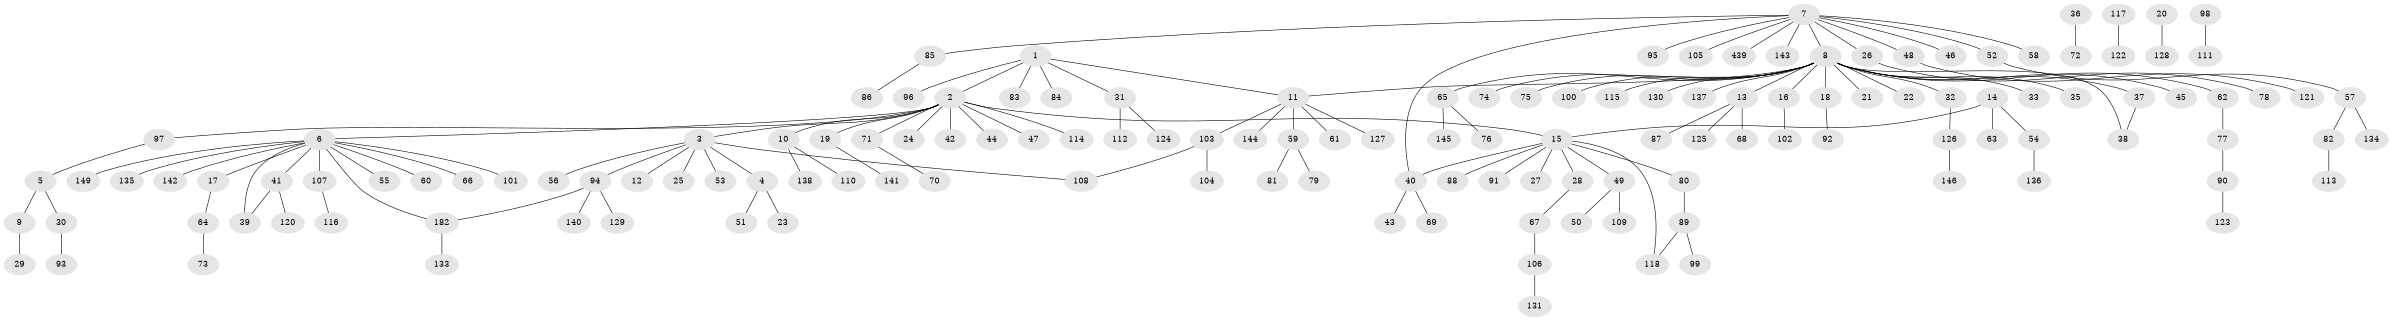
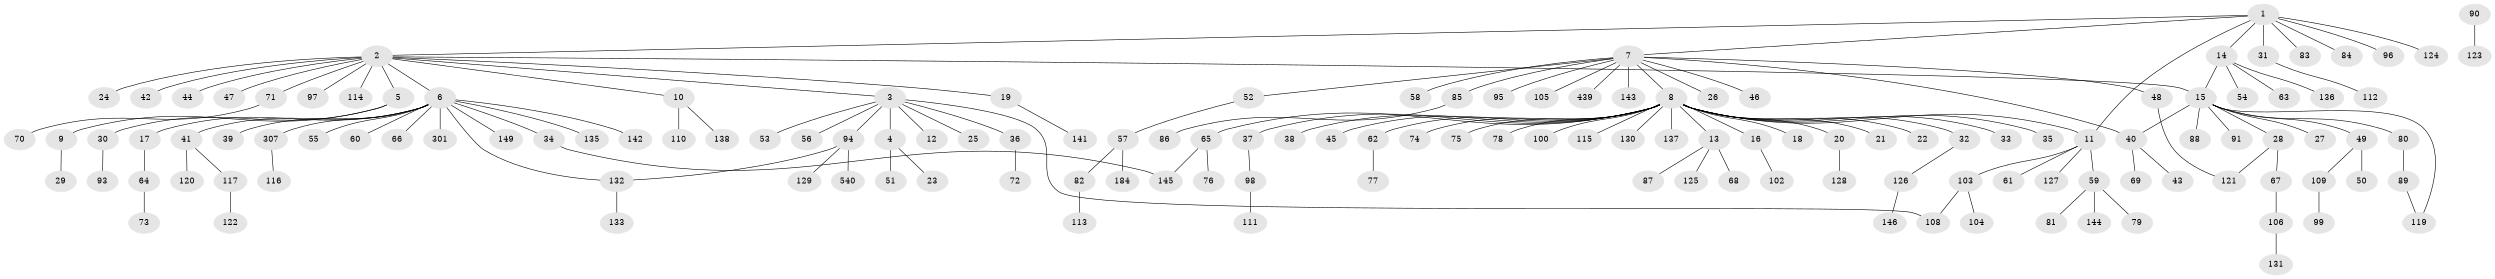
  graph {
    node [color=gray90 style=filled]
    1
    2
    7
    11
    14
    31
    83
    84
    96
    124
    3
    5
    6
    10
    15
    19
    24
    42
    44
    47
    71
    97
    114
    8
    26
    40
    46
    48
    52
    58
    85
    95
    105
    n34 [label=439]
    143
    59
    61
    103
    127
    144
    54
    63
    136
    112
    4
    12
    25
    36
    53
    56
    94
    108
    9
    30
    17
+   34
    39
    41
    55
    60
    66
-   101
-   107
+   101 [label=301]
+   107 [label=307]
    n64 [label=149]
-   132 [label=182]
+   132
    135
    142
    110
    138
    27
    28
    49
    80
    88
    91
-   118
+   118 [label=119]
    141
    70
    23
    51
    72
    129
-   140
+   140 [label=540]
    29
    93
    64
    145
    117
    120
    116
    133
    13
    16
    18
    20
    21
    22
    32
    33
    35
    37
    38
    45
    62
    65
    74
    75
    78
    100
    115
    130
    137
    43
    69
    121
    57
    86
    68
    87
    125
    102
-   92
    128
    126
    98
    77
    76
    79
    81
    104
    67
    50
    109
    89
    73
    106
    146
    111
    122
    82
-   134
+   134 [label=184]
    113
    90
    131
    123
    99
    1 -- 2
+   1 -- 7
    1 -- 11
+   1 -- 14
    1 -- 31
    1 -- 83
    1 -- 84
    1 -- 96
-   31 -- 124
+   1 -- 124
    2 -- 3
-   97 -- 5
+   2 -- 5
    2 -- 6
    2 -- 10
    2 -- 15
    2 -- 19
    2 -- 24
    2 -- 42
    2 -- 44
    2 -- 47
    2 -- 71
    2 -- 97
    2 -- 114
    7 -- 8
    7 -- 26
    7 -- 40
    7 -- 46
    7 -- 48
    7 -- 52
    7 -- 58
    7 -- 85
    7 -- 95
    7 -- 105
    7 -- n34
    7 -- 143
    11 -- 59
    11 -- 61
    11 -- 103
    11 -- 127
-   11 -- 144
+   59 -- 144
    14 -- 15
    14 -- 54
    14 -- 63
-   54 -- 136
+   14 -- 136
    31 -- 112
    3 -- 4
    3 -- 12
    3 -- 25
+   3 -- 36
    3 -- 53
    3 -- 56
    3 -- 94
    3 -- 108
    5 -- 9
    5 -- 30
    6 -- 17
+   6 -- 34
    6 -- 39
    6 -- 41
    6 -- 55
    6 -- 60
    6 -- 66
    6 -- 101
    6 -- 107
    6 -- n64
    6 -- 132
    6 -- 135
    6 -- 142
    10 -- 110
    10 -- 138
    15 -- 40
    15 -- 27
    15 -- 28
    15 -- 49
    15 -- 80
    15 -- 88
    15 -- 91
    15 -- 118
    19 -- 141
    71 -- 70
    8 -- 11
    8 -- 13
    8 -- 16
    8 -- 18
+   8 -- 20
    8 -- 21
    8 -- 22
    8 -- 32
    8 -- 33
    8 -- 35
    8 -- 37
    8 -- 38
    8 -- 45
    8 -- 62
    8 -- 65
    8 -- 74
    8 -- 75
-   26 -- 78
+   8 -- 78
    8 -- 100
    8 -- 115
    8 -- 130
    8 -- 137
    40 -- 43
    40 -- 69
    48 -- 121
    52 -- 57
    85 -- 86
    59 -- 79
    59 -- 81
    103 -- 108
    103 -- 104
    4 -- 23
    4 -- 51
    36 -- 72
    94 -- 132
    94 -- 129
    94 -- 140
    9 -- 29
    30 -- 93
    17 -- 64
-   41 -- 39
+   34 -- 145
+   41 -- 117
    41 -- 120
    107 -- 116
    132 -- 133
+   28 -- 121
    28 -- 67
    49 -- 50
    49 -- 109
    80 -- 89
    64 -- 73
    117 -- 122
    13 -- 68
    13 -- 87
    13 -- 125
    16 -- 102
-   18 -- 92
    20 -- 128
    32 -- 126
-   37 -- 38
+   37 -- 98
    62 -- 77
    65 -- 145
    65 -- 76
    57 -- 82
    57 -- 134
    126 -- 146
    98 -- 111
-   77 -- 90
    67 -- 106
    89 -- 118
-   89 -- 99
+   109 -- 99
    106 -- 131
    82 -- 113
    90 -- 123
  }
